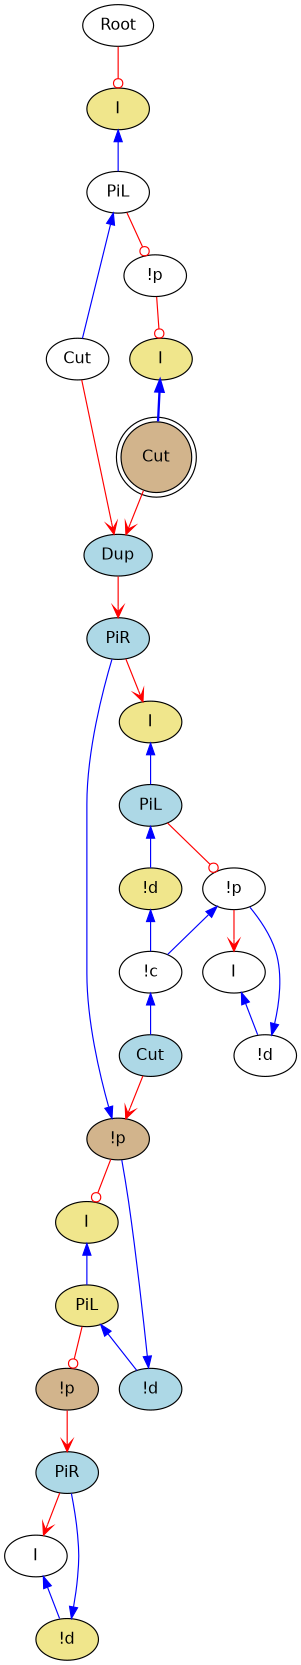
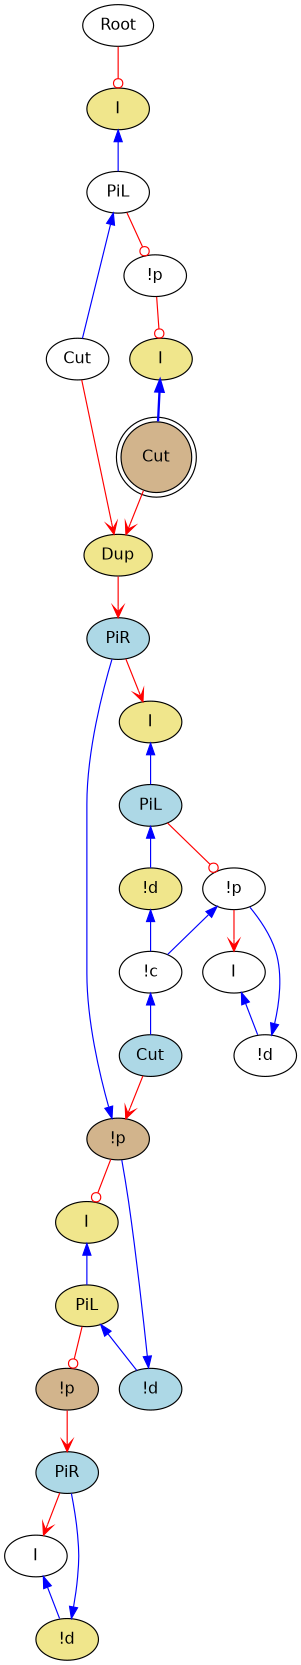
  digraph {
    fontname="DejaVu Sans"
    node [style=filled fillcolor=white fontname="DejaVu Sans"]
    edge [color=blue fontname="DejaVu Sans" dir=back]
    n1 [label=Root]
    n2 [label=I fillcolor=khaki]
    n3 [label=PiL]
    n4 [label=Cut]
    n5 [label="!p"]
    n6 [label=I fillcolor=khaki]
    n7 [label=Cut shape=doublecircle fillcolor=tan]
    n8 [label=PiL fillcolor=lightblue]
    n9 [label="!d" fillcolor=khaki]
    n10 [label="!p"]
    n11 [label="!c"]
    n12 [label=Cut fillcolor=lightblue]
    n13 [label=I]
    n14 [label="!d"]
    n15 [label="!p" fillcolor=tan]
    n16 [label=I fillcolor=khaki]
    n17 [label=PiR fillcolor=lightblue]
    n18 [label=PiL fillcolor=khaki]
    n19 [label="!d" fillcolor=lightblue]
    n20 [label="!p" fillcolor=tan]
    n21 [label=PiR fillcolor=lightblue]
    n22 [label=I]
    n23 [label="!d" fillcolor=khaki]
-   n24 [label=Dup fillcolor=lightblue]
+   n24 [label=Dup fillcolor=khaki]
    n25 [label=I fillcolor=khaki]
    n1 -> n2 [color=red arrowhead=odot dir=""]
    n2 -> n3
    n3 -> n4
    n3 -> n5 [color=red arrowhead=odot dir=""]
    n4 -> n24 [arrowhead=vee color=red dir=""]
    n5 -> n6 [color=red arrowhead=odot dir=""]
    n6 -> n7 [penwidth=2]
    n7 -> n24 [arrowhead=vee color=red dir=""]
    n8 -> n9
    n8 -> n10 [color=red arrowhead=odot dir=""]
    n9 -> n11
    n10 -> n11
    n10 -> n13 [color=red arrowhead=vee dir=""]
    n11 -> n12
    n12 -> n15 [color=red arrowhead=vee dir=""]
    n13 -> n14
    n14 -> n10
    n15 -> n16 [color=red arrowhead=odot dir=""]
    n15 -> n17
    n16 -> n18
    n17 -> n25 [color=red arrowhead=vee dir=""]
    n18 -> n19
    n18 -> n20 [color=red arrowhead=odot dir=""]
    n19 -> n15
    n20 -> n21 [color=red arrowhead=vee dir=""]
    n21 -> n22 [color=red arrowhead=vee dir=""]
    n22 -> n23
    n23 -> n21
    n24 -> n17 [color=red arrowhead=vee dir=""]
    n25 -> n8
  }
